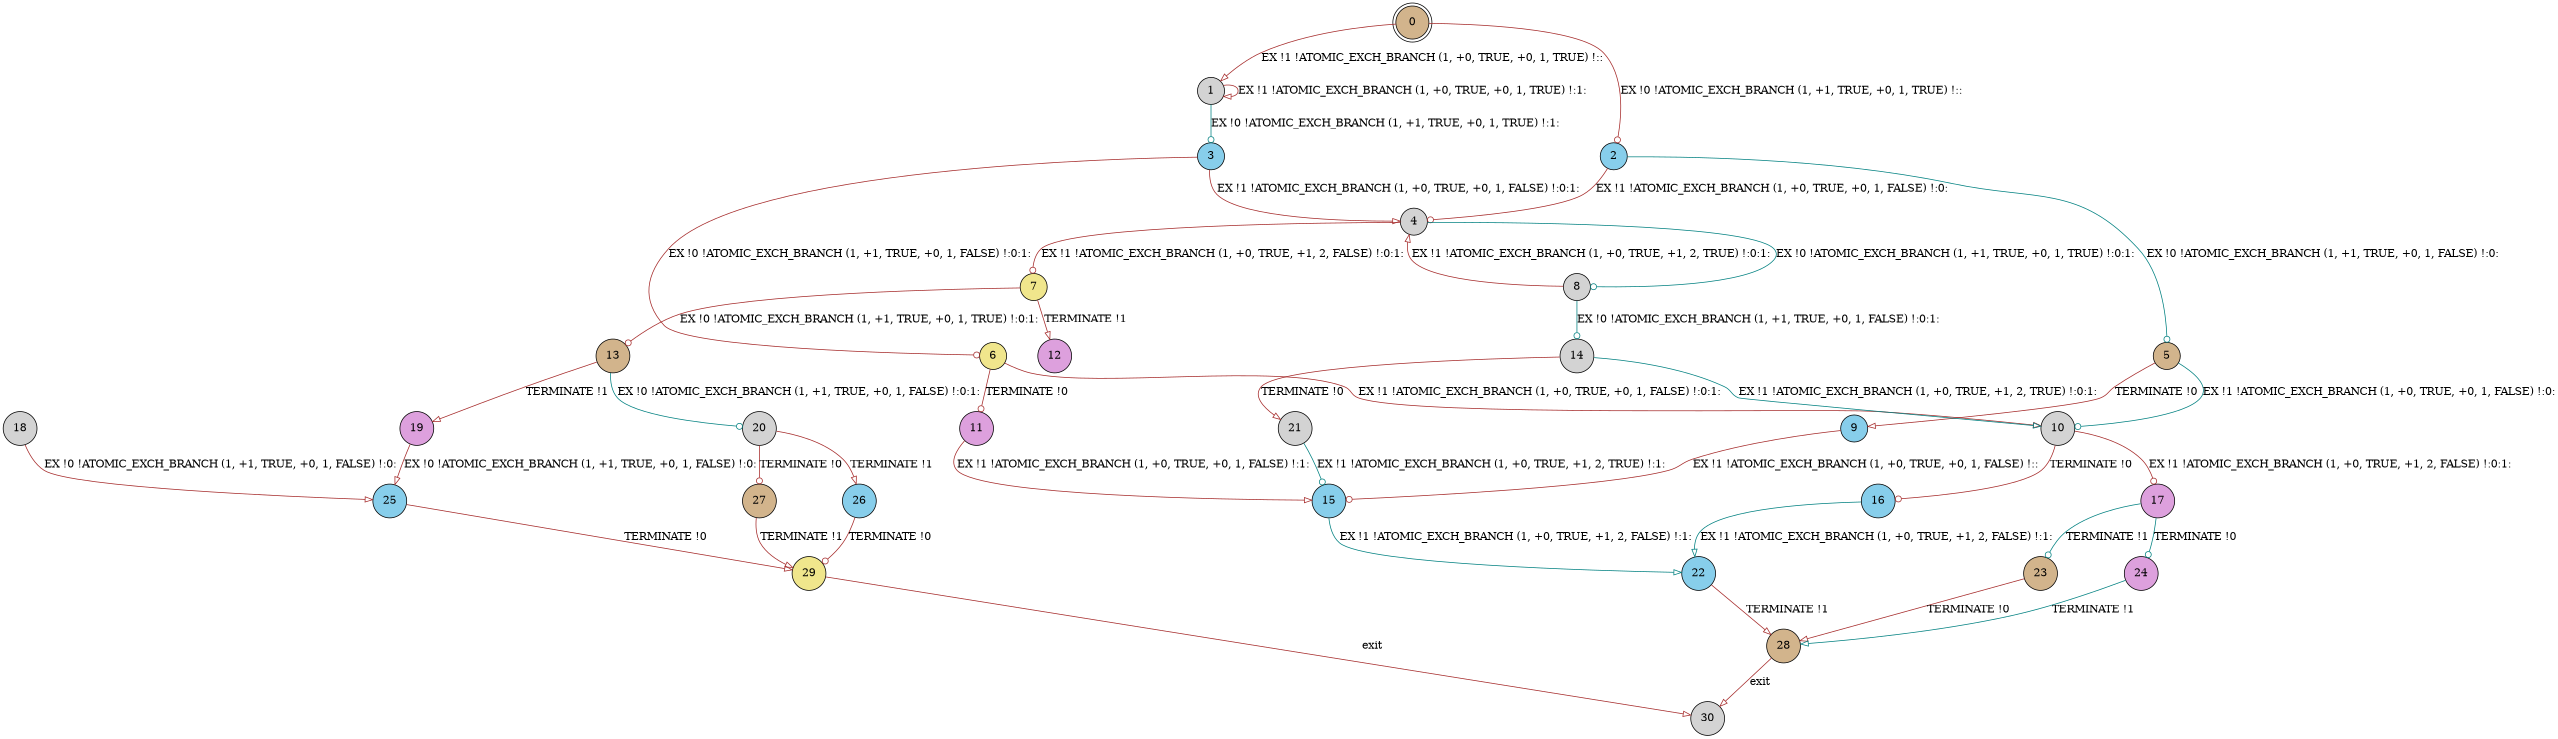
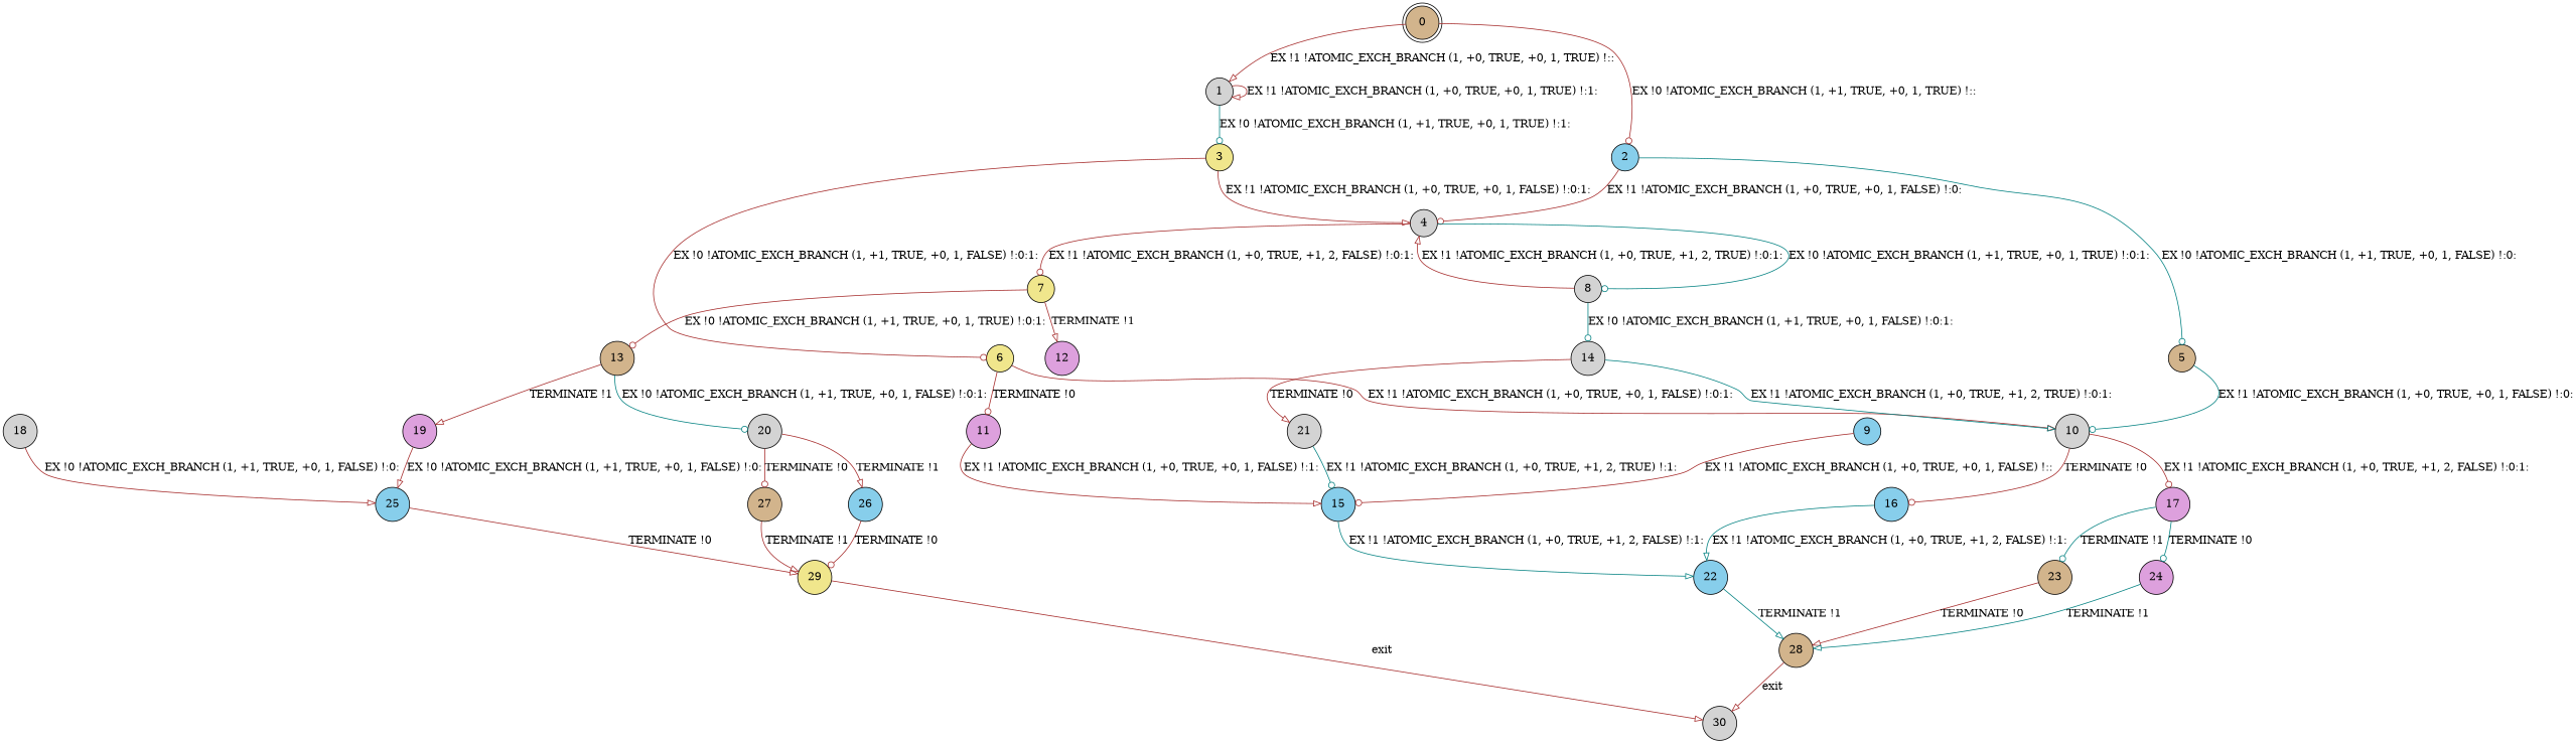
  digraph {
    node [fillcolor=lightgrey shape=circle style=filled]
    edge [arrowhead=onormal color=brown]
    0 [fillcolor=tan peripheries=2]
    1
    2 [fillcolor=skyblue]
-   3 [fillcolor=skyblue]
+   3 [fillcolor=khaki]
    4
    5 [fillcolor=tan]
    6 [fillcolor=khaki]
    7 [fillcolor=khaki]
    8
    9 [fillcolor=skyblue]
    10
    11 [fillcolor=plum]
    12 [fillcolor=plum]
    13 [fillcolor=tan]
    14
    15 [fillcolor=skyblue]
    16 [fillcolor=skyblue]
    17 [fillcolor=plum]
    19 [fillcolor=plum]
    20
    21
    22 [fillcolor=skyblue]
    23 [fillcolor=tan]
    24 [fillcolor=plum]
    25 [fillcolor=skyblue]
    18
    26 [fillcolor=skyblue]
    27 [fillcolor=tan]
    28 [fillcolor=tan]
    29 [fillcolor=khaki]
    30
    0 -> 1 [label="EX !1 !ATOMIC_EXCH_BRANCH (1, +0, TRUE, +0, 1, TRUE) !::"]
    0 -> 2 [arrowhead=odot label="EX !0 !ATOMIC_EXCH_BRANCH (1, +1, TRUE, +0, 1, TRUE) !::"]
    1 -> 1 [label="EX !1 !ATOMIC_EXCH_BRANCH (1, +0, TRUE, +0, 1, TRUE) !:1:"]
    1 -> 3 [arrowhead=odot color=teal label="EX !0 !ATOMIC_EXCH_BRANCH (1, +1, TRUE, +0, 1, TRUE) !:1:"]
    2 -> 4 [arrowhead=odot label="EX !1 !ATOMIC_EXCH_BRANCH (1, +0, TRUE, +0, 1, FALSE) !:0:"]
    2 -> 5 [arrowhead=odot color=teal label="EX !0 !ATOMIC_EXCH_BRANCH (1, +1, TRUE, +0, 1, FALSE) !:0:"]
    3 -> 4 [label="EX !1 !ATOMIC_EXCH_BRANCH (1, +0, TRUE, +0, 1, FALSE) !:0:1:"]
    3 -> 6 [arrowhead=odot label="EX !0 !ATOMIC_EXCH_BRANCH (1, +1, TRUE, +0, 1, FALSE) !:0:1:"]
    4 -> 7 [arrowhead=odot label="EX !1 !ATOMIC_EXCH_BRANCH (1, +0, TRUE, +1, 2, FALSE) !:0:1:"]
    4 -> 8 [arrowhead=odot color=teal label="EX !0 !ATOMIC_EXCH_BRANCH (1, +1, TRUE, +0, 1, TRUE) !:0:1:"]
-   5 -> 9 [label="TERMINATE !0"]
    5 -> 10 [arrowhead=odot color=teal label="EX !1 !ATOMIC_EXCH_BRANCH (1, +0, TRUE, +0, 1, FALSE) !:0:"]
    6 -> 10 [label="EX !1 !ATOMIC_EXCH_BRANCH (1, +0, TRUE, +0, 1, FALSE) !:0:1:"]
    6 -> 11 [arrowhead=odot label="TERMINATE !0"]
    7 -> 12 [label="TERMINATE !1"]
    7 -> 13 [arrowhead=odot label="EX !0 !ATOMIC_EXCH_BRANCH (1, +1, TRUE, +0, 1, TRUE) !:0:1:"]
    8 -> 4 [label="EX !1 !ATOMIC_EXCH_BRANCH (1, +0, TRUE, +1, 2, TRUE) !:0:1:"]
    8 -> 14 [arrowhead=odot color=teal label="EX !0 !ATOMIC_EXCH_BRANCH (1, +1, TRUE, +0, 1, FALSE) !:0:1:"]
    9 -> 15 [arrowhead=odot label="EX !1 !ATOMIC_EXCH_BRANCH (1, +0, TRUE, +0, 1, FALSE) !::"]
    10 -> 16 [arrowhead=odot label="TERMINATE !0"]
    10 -> 17 [arrowhead=odot label="EX !1 !ATOMIC_EXCH_BRANCH (1, +0, TRUE, +1, 2, FALSE) !:0:1:"]
    11 -> 15 [label="EX !1 !ATOMIC_EXCH_BRANCH (1, +0, TRUE, +0, 1, FALSE) !:1:"]
    13 -> 19 [label="TERMINATE !1"]
    13 -> 20 [arrowhead=odot color=teal label="EX !0 !ATOMIC_EXCH_BRANCH (1, +1, TRUE, +0, 1, FALSE) !:0:1:"]
    14 -> 10 [color=teal label="EX !1 !ATOMIC_EXCH_BRANCH (1, +0, TRUE, +1, 2, TRUE) !:0:1:"]
    14 -> 21 [label="TERMINATE !0"]
    15 -> 22 [color=teal label="EX !1 !ATOMIC_EXCH_BRANCH (1, +0, TRUE, +1, 2, FALSE) !:1:"]
    16 -> 22 [color=teal label="EX !1 !ATOMIC_EXCH_BRANCH (1, +0, TRUE, +1, 2, FALSE) !:1:"]
    17 -> 23 [arrowhead=odot color=teal label="TERMINATE !1"]
    17 -> 24 [arrowhead=odot color=teal label="TERMINATE !0"]
    19 -> 25 [label="EX !0 !ATOMIC_EXCH_BRANCH (1, +1, TRUE, +0, 1, FALSE) !:0:"]
    20 -> 26 [label="TERMINATE !1"]
    20 -> 27 [arrowhead=odot label="TERMINATE !0"]
    21 -> 15 [arrowhead=odot color=teal label="EX !1 !ATOMIC_EXCH_BRANCH (1, +0, TRUE, +1, 2, TRUE) !:1:"]
-   22 -> 28 [label="TERMINATE !1"]
+   22 -> 28 [color=teal label="TERMINATE !1"]
    23 -> 28 [label="TERMINATE !0"]
    24 -> 28 [color=teal label="TERMINATE !1"]
    25 -> 29 [label="TERMINATE !0"]
    18 -> 25 [label="EX !0 !ATOMIC_EXCH_BRANCH (1, +1, TRUE, +0, 1, FALSE) !:0:"]
    26 -> 29 [arrowhead=odot label="TERMINATE !0"]
    27 -> 29 [label="TERMINATE !1"]
    28 -> 30 [label=exit]
    29 -> 30 [label=exit]
  }
